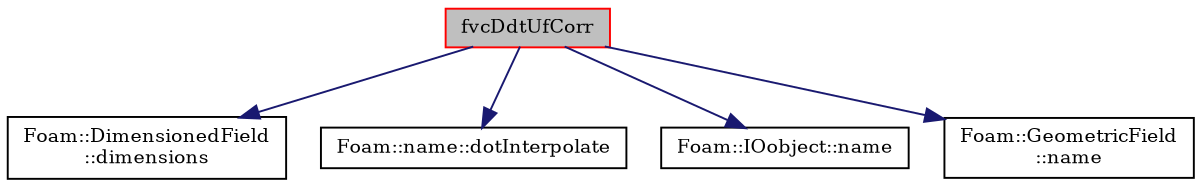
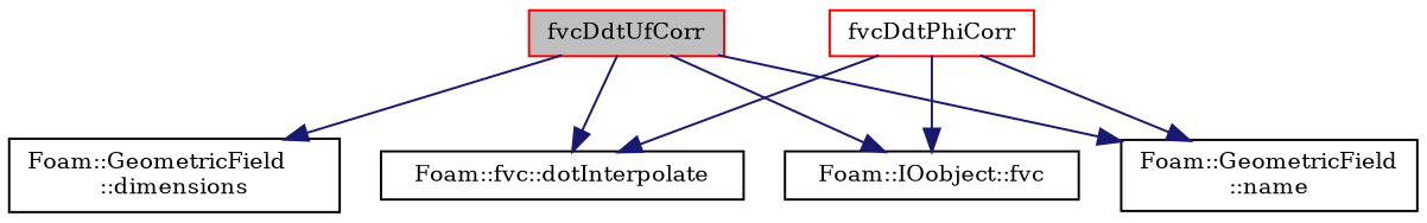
  digraph {
    fontname="DejaVu Serif"
    rankdir=TB
    node [color=black fontname="DejaVu Serif" fontsize=10 shape=record]
    edge [color=midnightblue fontname="DejaVu Serif" fontsize=10 labelfontname=Helvetica labelfontsize=10 style=solid]
    n1 [color=red fillcolor=grey75 fontcolor=black height=0.2 label=fvcDdtUfCorr style=filled width=0.4]
-   n2 [height=0.2 label="Foam::DimensionedField\l::dimensions" width=0.4]
-   n3 [height=0.2 label="Foam::name::dotInterpolate" width=0.4]
-   n4 [height=0.2 label="Foam::IOobject::name" width=0.4]
+   n2 [height=0.2 label="Foam::GeometricField\l::dimensions" width=0.4]
+   n3 [height=0.2 label="Foam::fvc::dotInterpolate" width=0.4]
+   n4 [height=0.2 label="Foam::IOobject::fvc" width=0.4]
    n5 [height=0.2 label="Foam::GeometricField\l::name" width=0.4]
+   n6 [color=red height=0.2 label=fvcDdtPhiCorr width=0.4]
    n1 -> n2
    n1 -> n3
    n1 -> n4
    n1 -> n5
+   n6 -> n3
+   n6 -> n4
+   n6 -> n5
  }
